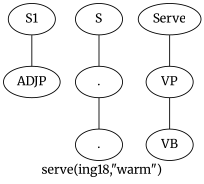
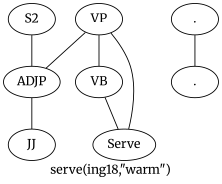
  graph {
    fontname=Merriweather
    label="serve(ing18,\"warm\")"
    node [fontname=Merriweather]
    edge [fontname=Merriweather]
-   n1 [label=S1]
+   n1 [label=S2]
    n2 [label=ADJP]
-   n3 [label=S]
    n4 [label="."]
    n5 [label=VP]
    n6 [label=VB]
    n7 [label="."]
    n8 [label=Serve]
+   n9 [label=JJ]
    n1 -- n2
-   n3 -- n4
+   n2 -- n9
    n4 -- n7
+   n5 -- n2
    n5 -- n6
+   n6 -- n8
    n8 -- n5
  }
